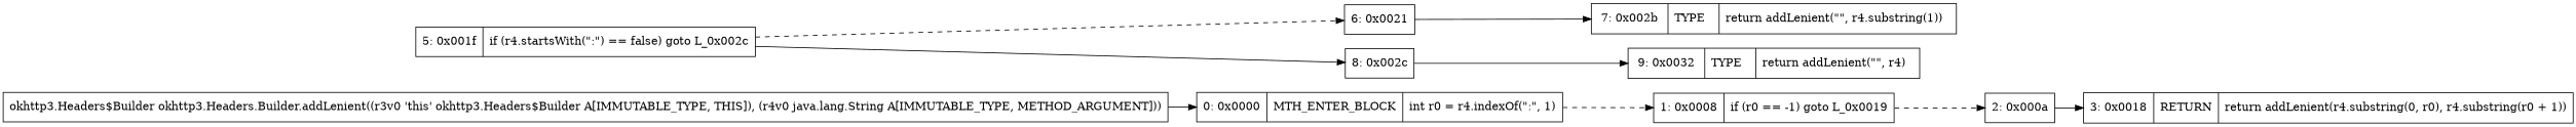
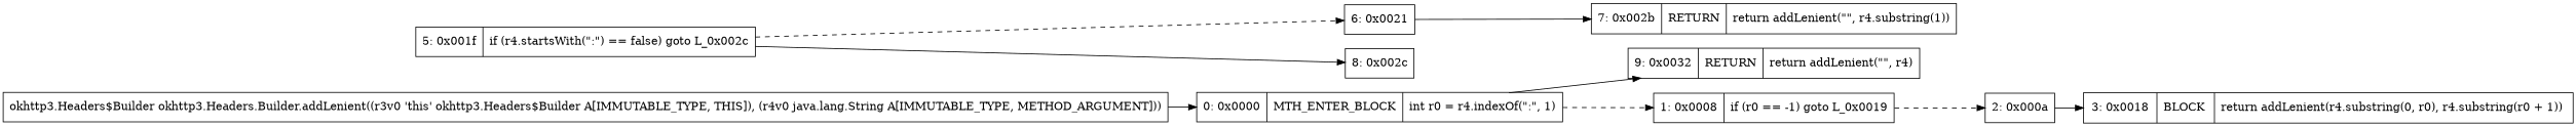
  digraph {
    rankdir=LR
    node [shape=record]
    n1 [label="{0\:\ 0x0000|MTH_ENTER_BLOCK\l|int r0 = r4.indexOf(\":\", 1)\l}"]
    n2 [label="{1\:\ 0x0008|if (r0 == \-1) goto L_0x0019\l}"]
    n3 [label="{2\:\ 0x000a}"]
-   n4 [label="{3\:\ 0x0018|RETURN\l|return addLenient(r4.substring(0, r0), r4.substring(r0 + 1))\l}"]
+   n4 [label="{3\:\ 0x0018|BLOCK\l|return addLenient(r4.substring(0, r0), r4.substring(r0 + 1))\l}"]
    n5 [label="{5\:\ 0x001f|if (r4.startsWith(\":\") == false) goto L_0x002c\l}"]
    n6 [label="{6\:\ 0x0021}"]
    n7 [label="{8\:\ 0x002c}"]
-   n8 [label="{7\:\ 0x002b|TYPE\l|return addLenient(\"\", r4.substring(1))\l}"]
-   n9 [label="{9\:\ 0x0032|TYPE\l|return addLenient(\"\", r4)\l}"]
+   n8 [label="{7\:\ 0x002b|RETURN\l|return addLenient(\"\", r4.substring(1))\l}"]
+   n9 [label="{9\:\ 0x0032|RETURN\l|return addLenient(\"\", r4)\l}"]
    n10 [label="{okhttp3.Headers$Builder okhttp3.Headers.Builder.addLenient((r3v0 'this' okhttp3.Headers$Builder A[IMMUTABLE_TYPE, THIS]), (r4v0 java.lang.String A[IMMUTABLE_TYPE, METHOD_ARGUMENT])) }"]
    n1 -> n2 [style=dashed]
    n2 -> n3 [style=dashed]
    n3 -> n4
    n5 -> n6 [style=dashed]
    n5 -> n7
    n6 -> n8
-   n7 -> n9
+   n1 -> n9
    n10 -> n1
  }
